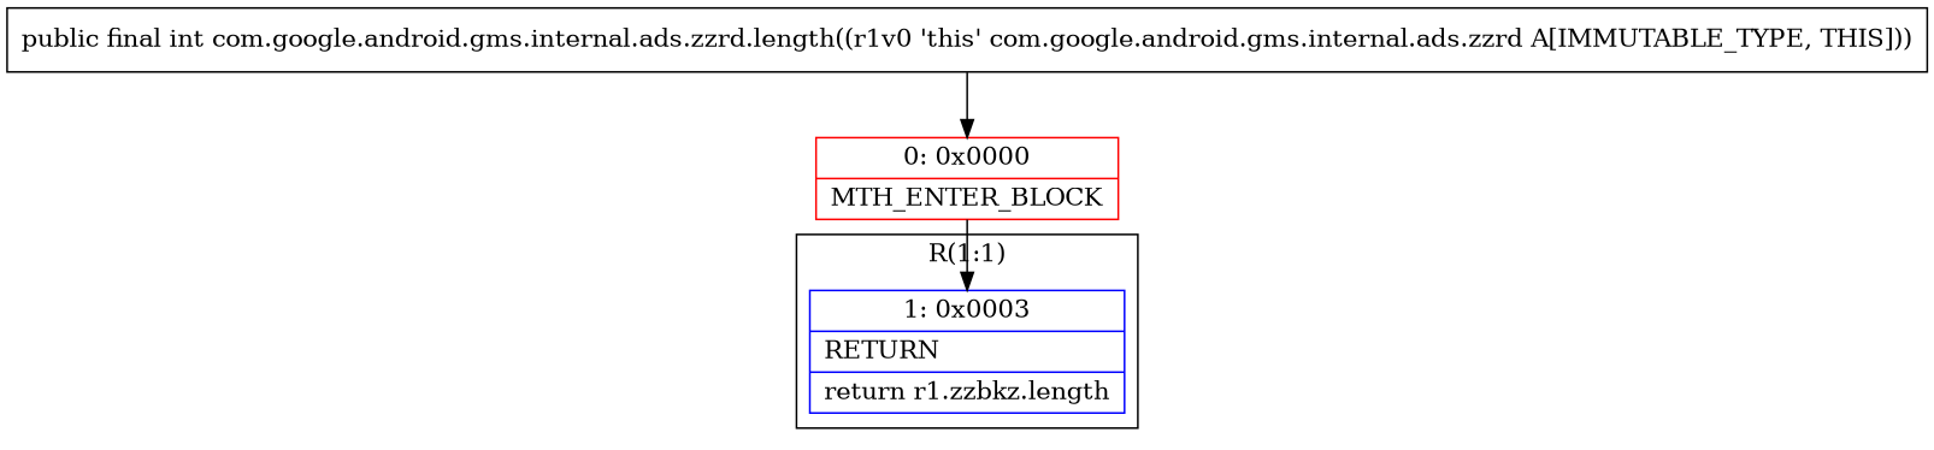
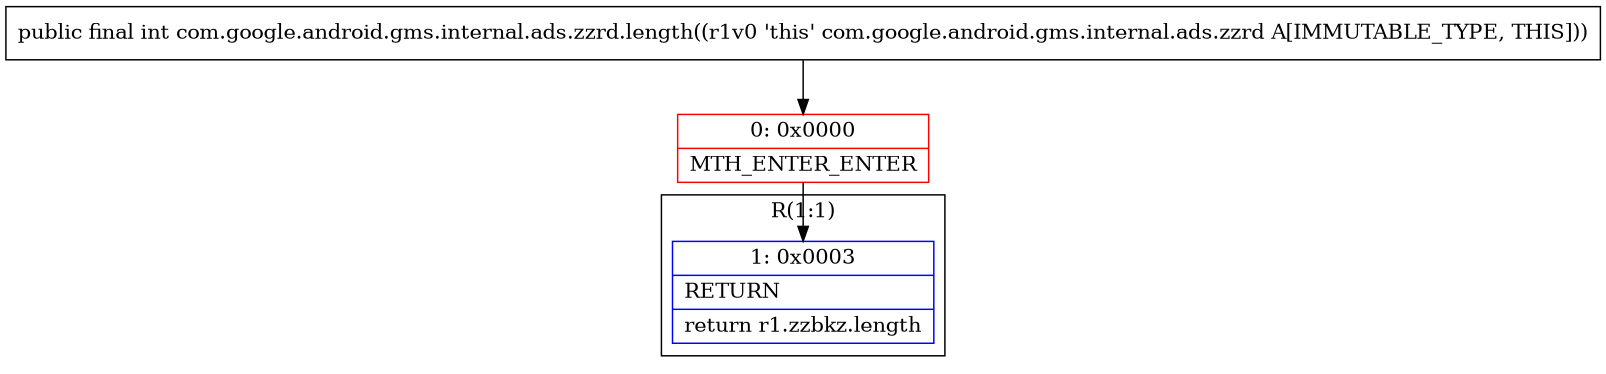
  digraph {
    node [shape=record]
    n1 [color=blue label="{1\:\ 0x0003|RETURN\l|return r1.zzbkz.length\l}"]
-   n2 [color=red label="{0\:\ 0x0000|MTH_ENTER_BLOCK\l}"]
+   n2 [color=red label="{0\:\ 0x0000|MTH_ENTER_ENTER\l}"]
    n3 [label="{public final int com.google.android.gms.internal.ads.zzrd.length((r1v0 'this' com.google.android.gms.internal.ads.zzrd A[IMMUTABLE_TYPE, THIS])) }"]
    subgraph cluster_1 {
      label="R(1:1)"
      n1
    }
    n2 -> n1
    n3 -> n2
  }
